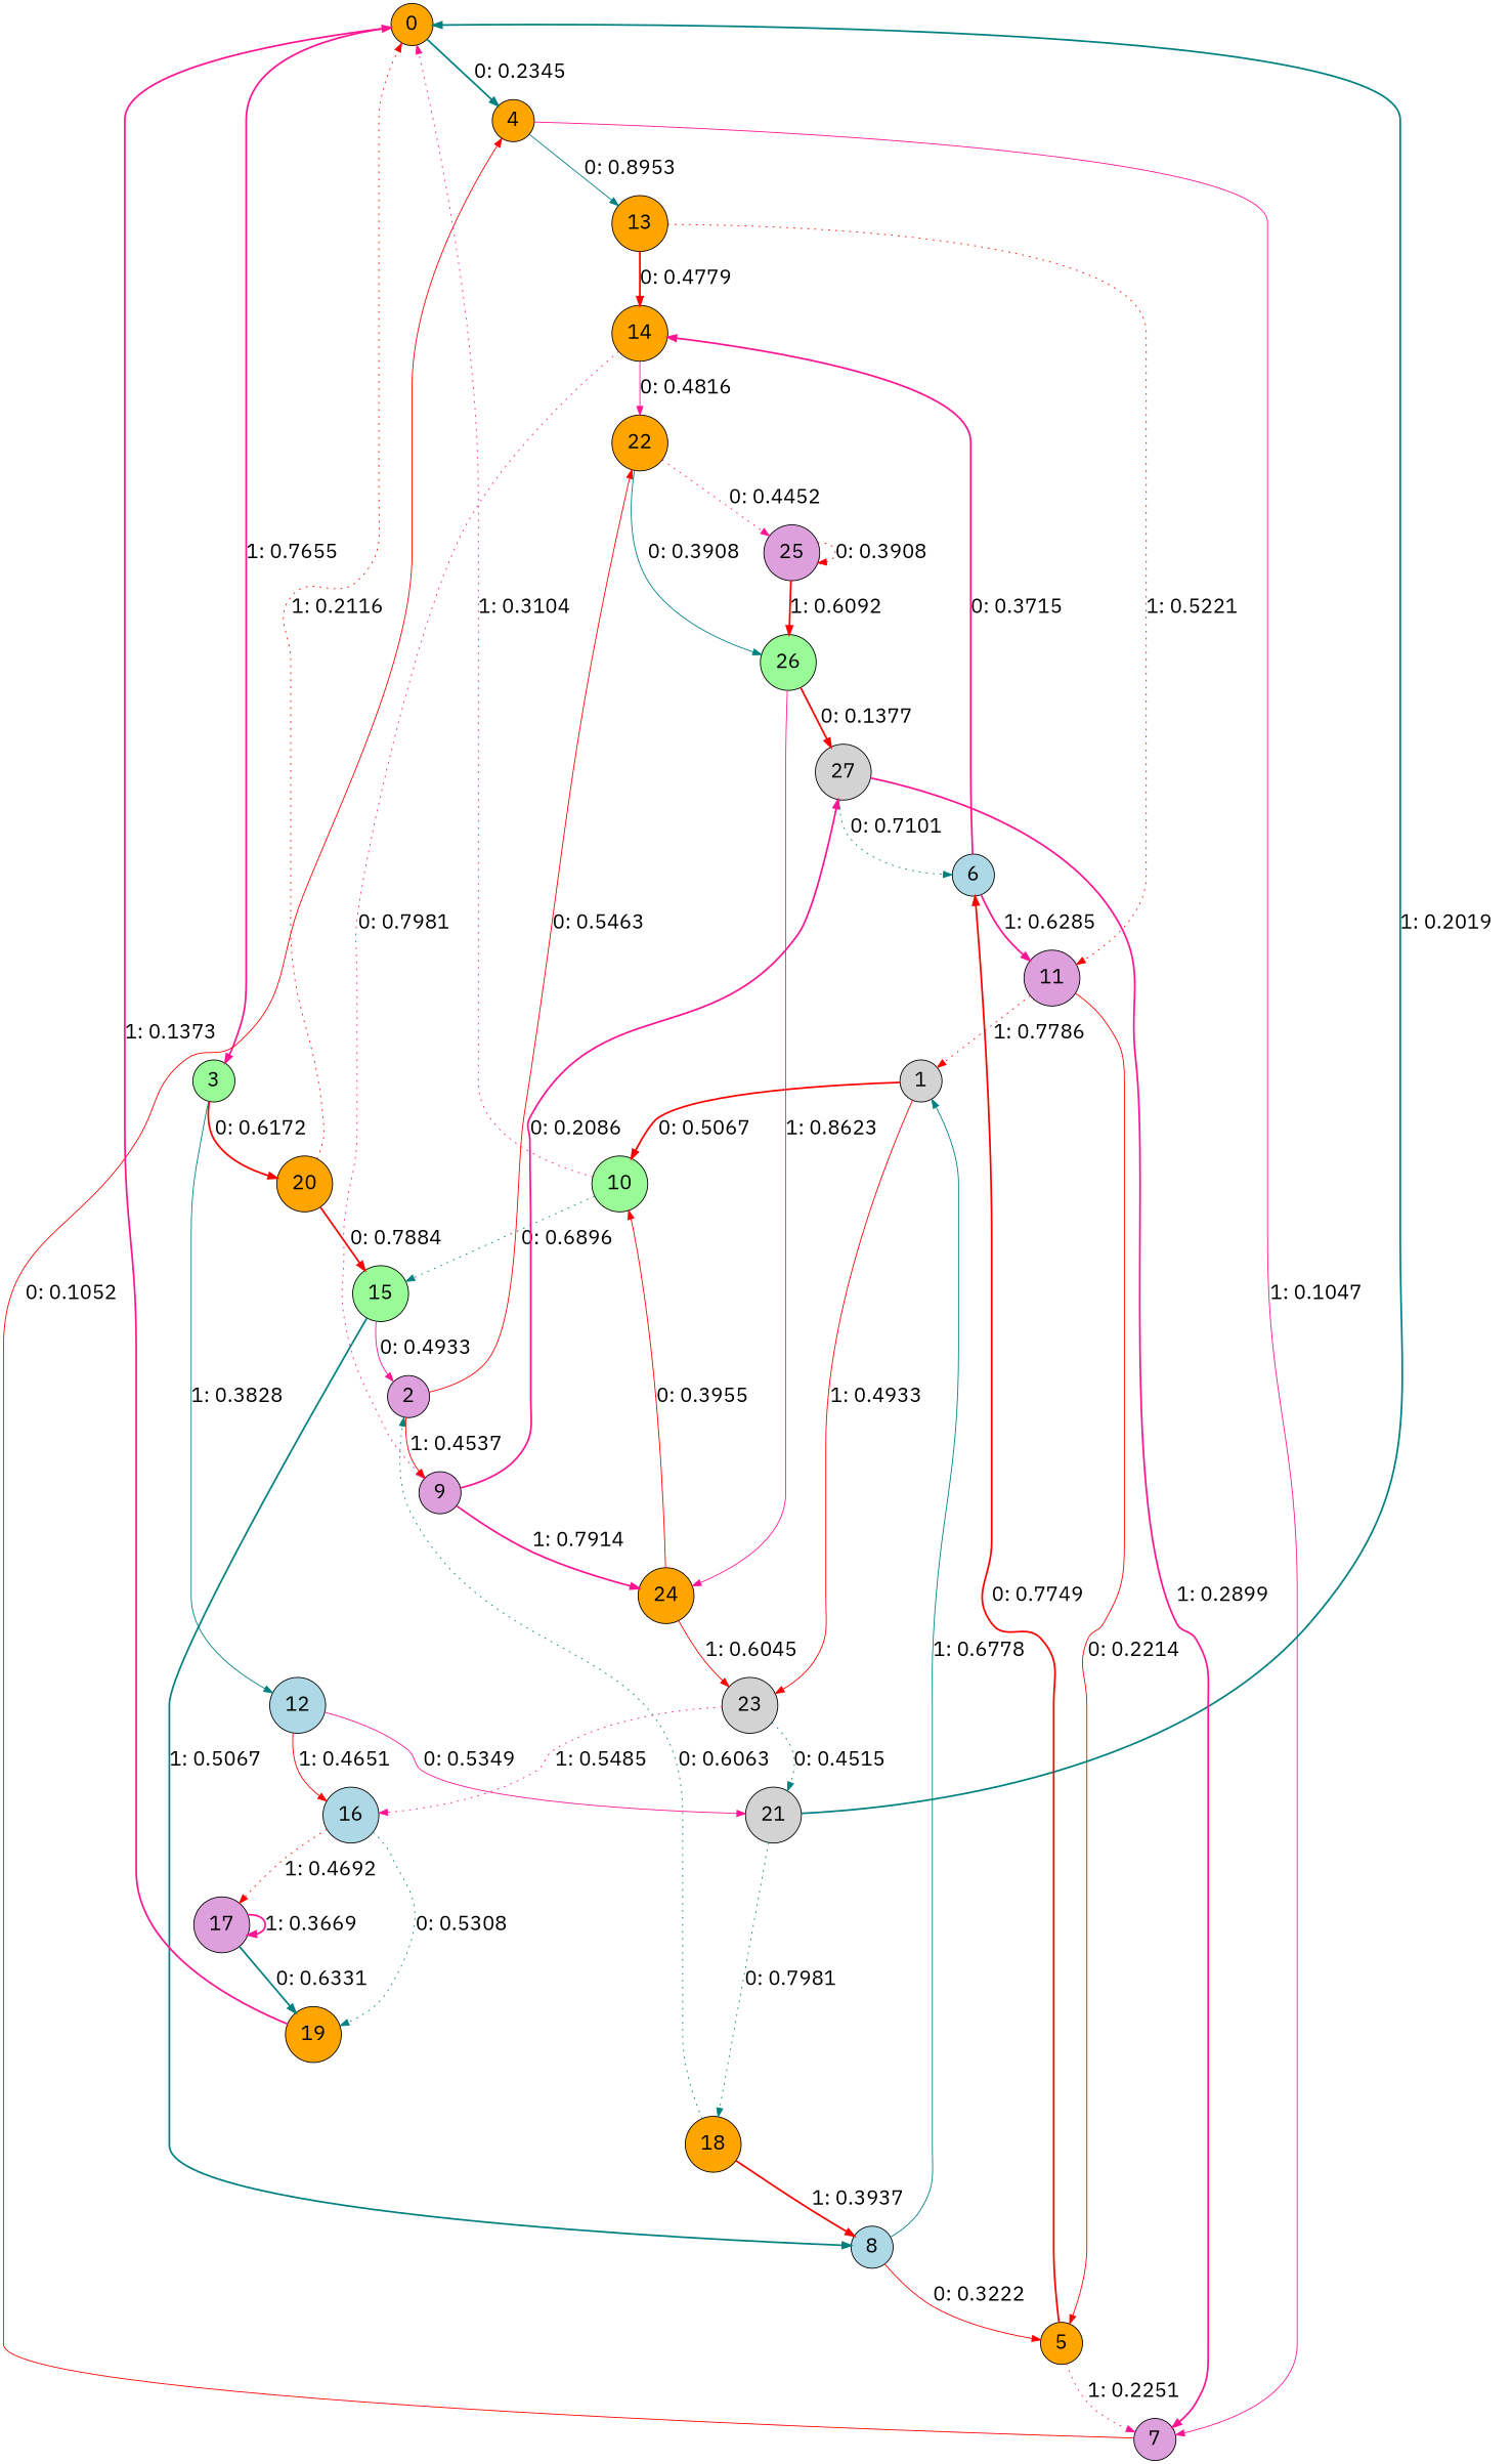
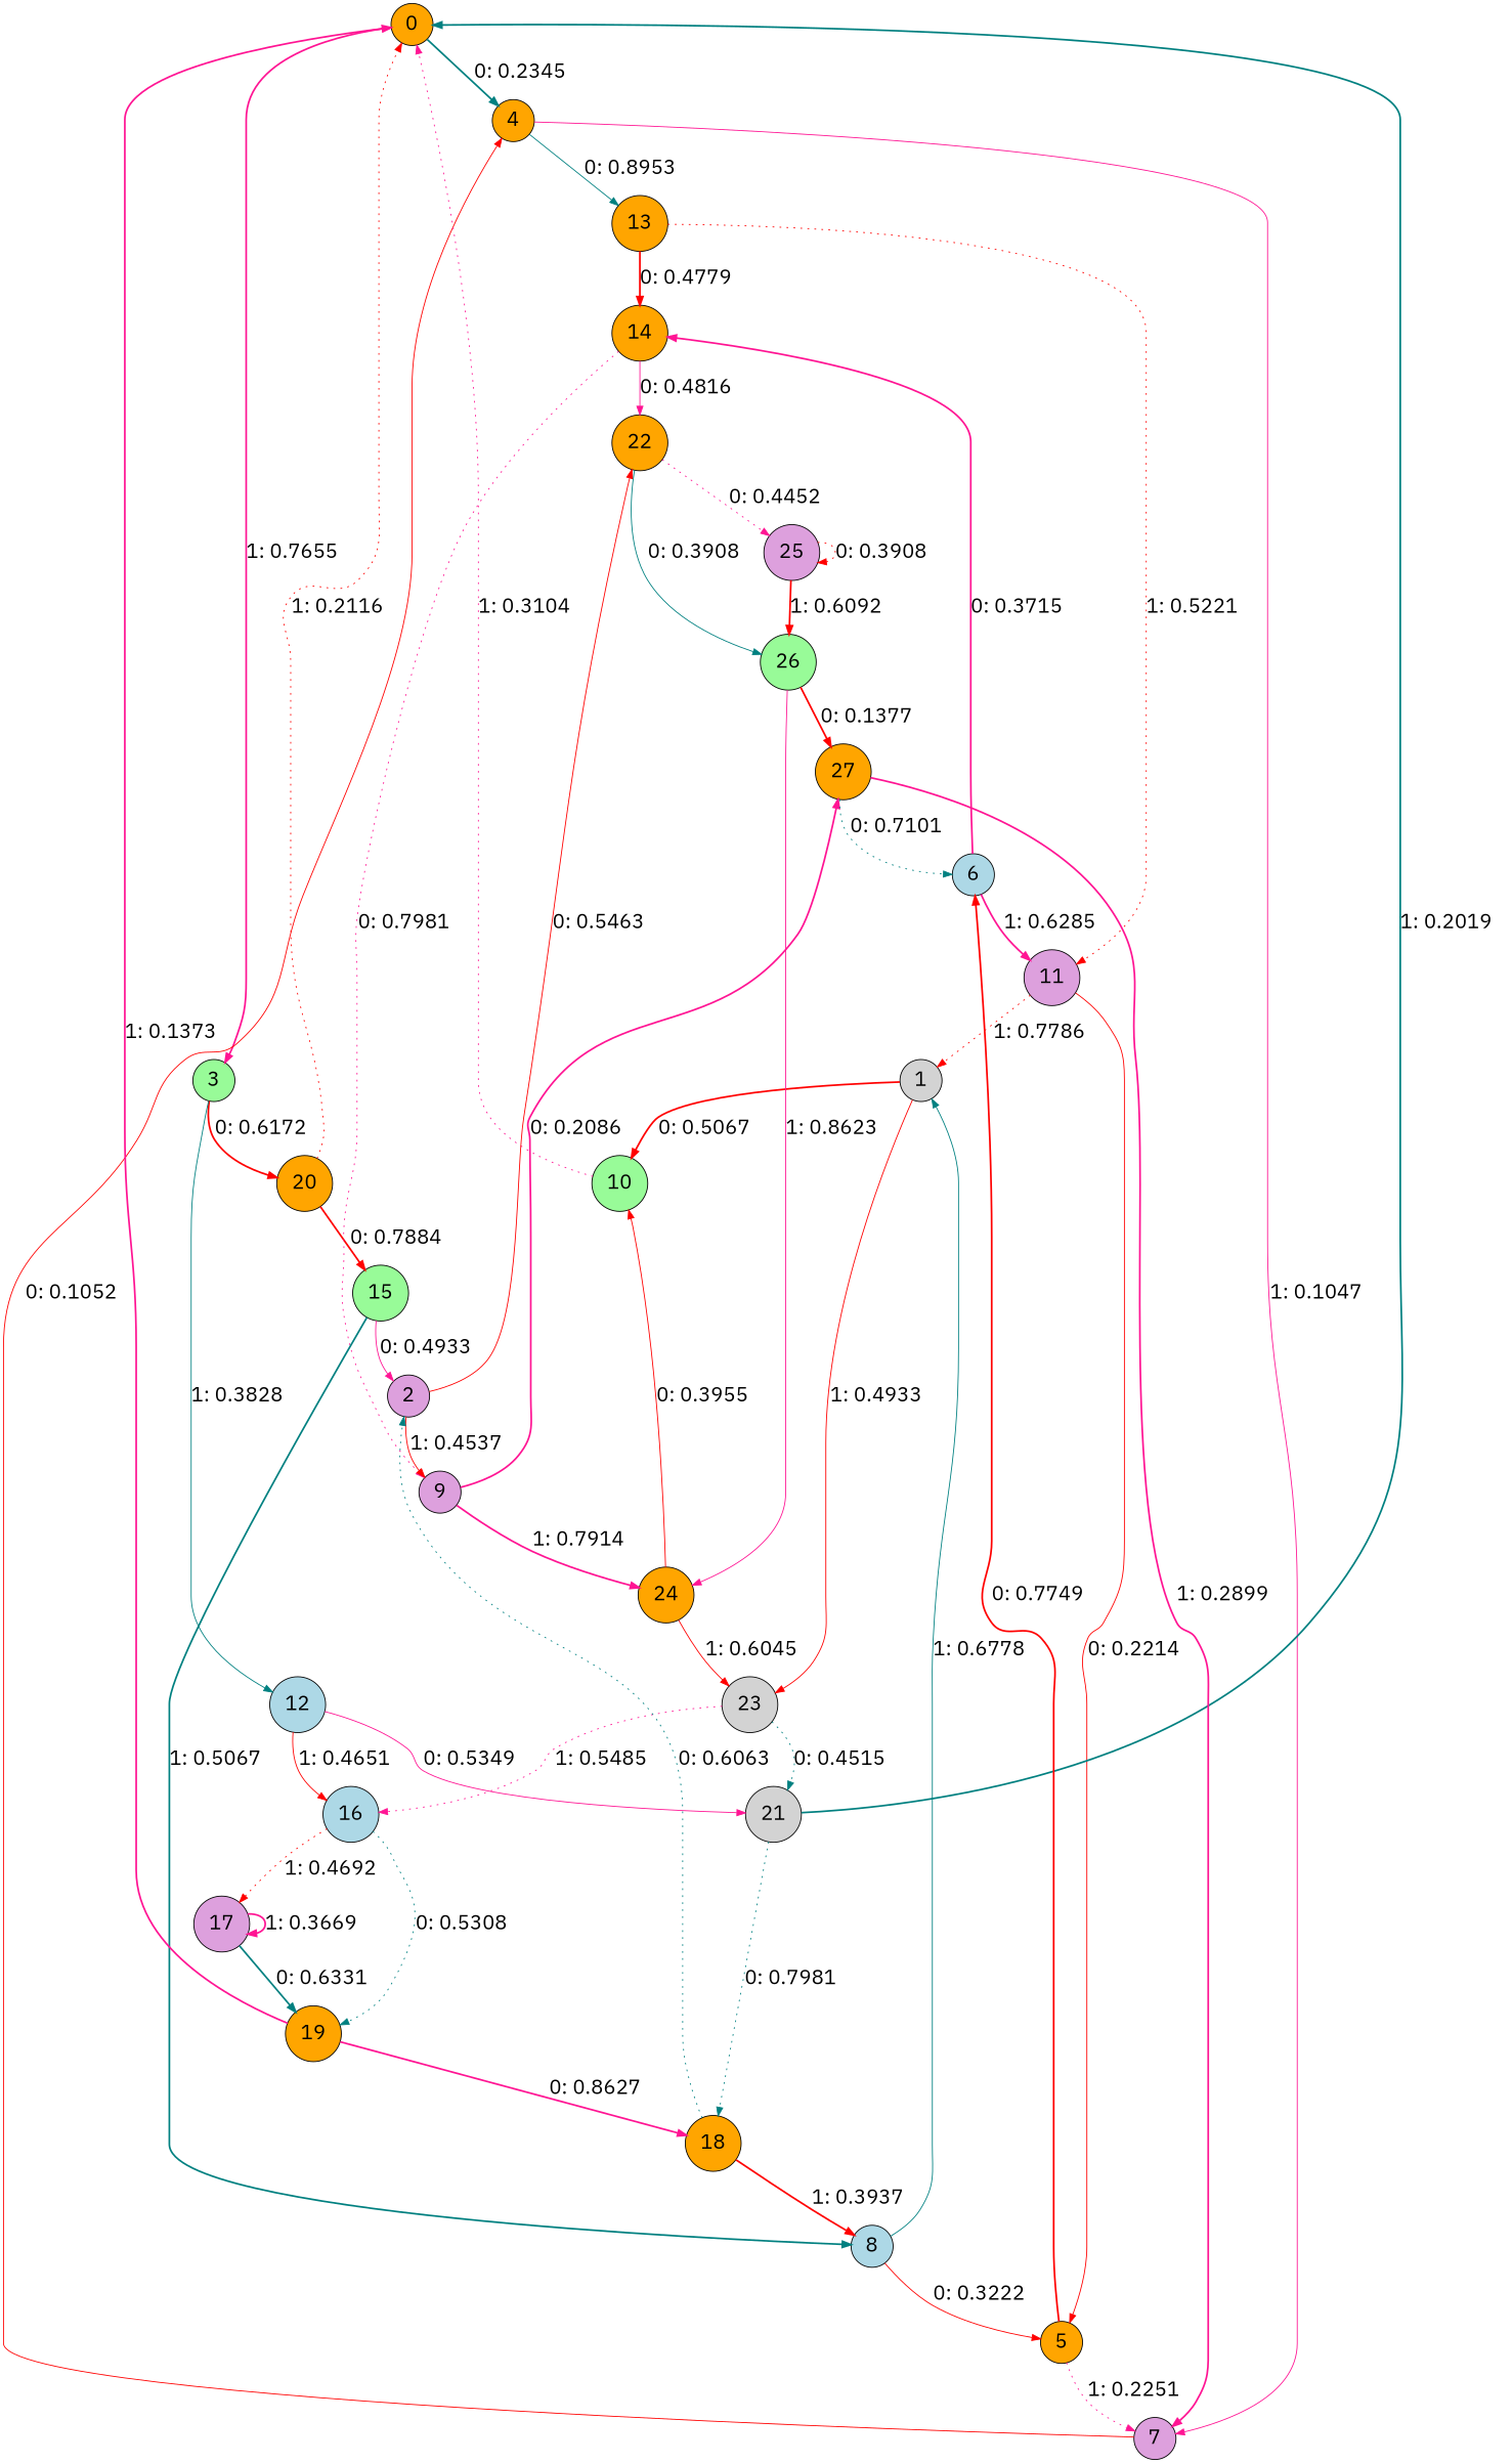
  digraph {
    fontname="IBM Plex Sans"
    node [fillcolor=orange fontname="IBM Plex Sans" fontsize=24 shape=circle style=filled]
    edge [color=red fontname="IBM Plex Sans" fontsize=24 style=bold]
    0
    4
    3 [fillcolor=palegreen]
    13
    7 [fillcolor=plum]
    20
    12 [fillcolor=lightblue]
    14
    11 [fillcolor=plum]
    15 [fillcolor=palegreen]
    21 [fillcolor=lightgrey]
    16 [fillcolor=lightblue]
    1 [fillcolor=lightgrey]
    10 [fillcolor=palegreen]
    23 [fillcolor=lightgrey]
    2 [fillcolor=plum]
    8 [fillcolor=lightblue]
    18
    19
    17 [fillcolor=plum]
    22
    9 [fillcolor=plum]
    25 [fillcolor=plum]
    26 [fillcolor=palegreen]
-   27 [fillcolor=lightgrey]
+   27
    24
    6 [fillcolor=lightblue]
    5
    0 -> 4 [color=teal label="0: 0.2345   "]
    0 -> 3 [color=deeppink label="1: 0.7655   "]
    4 -> 13 [color=teal label="0: 0.8953   " style=solid]
    4 -> 7 [color=deeppink label="1: 0.1047   " style=solid]
    3 -> 20 [label="0: 0.6172   "]
    3 -> 12 [color=teal label="1: 0.3828   " style=solid]
    13 -> 14 [label="0: 0.4779   "]
    13 -> 11 [label="1: 0.5221   " style=dotted]
    7 -> 4 [label="0: 0.1052   " style=solid]
    20 -> 0 [label="1: 0.2116   " style=dotted]
    20 -> 15 [label="0: 0.7884   "]
    12 -> 21 [color=deeppink label="0: 0.5349   " style=solid]
    12 -> 16 [label="1: 0.4651   " style=solid]
    14 -> 22 [color=deeppink label="0: 0.4816   " style=solid]
    14 -> 9 [color=deeppink label="0: 0.7981   " style=dotted]
    11 -> 1 [label="1: 0.7786   " style=dotted]
    11 -> 5 [label="0: 0.2214   " style=solid]
    15 -> 2 [color=deeppink label="0: 0.4933   " style=solid]
    15 -> 8 [color=teal label="1: 0.5067   "]
    21 -> 0 [color=teal label="1: 0.2019   "]
    21 -> 18 [color=teal label="0: 0.7981   " style=dotted]
    16 -> 19 [color=teal label="0: 0.5308   " style=dotted]
    16 -> 17 [label="1: 0.4692   " style=dotted]
    1 -> 10 [label="0: 0.5067   "]
    1 -> 23 [label="1: 0.4933   " style=solid]
    10 -> 0 [color=deeppink label="1: 0.3104   " style=dotted]
-   10 -> 15 [color=teal label="0: 0.6896   " style=dotted]
    23 -> 21 [color=teal label="0: 0.4515   " style=dotted]
    23 -> 16 [color=deeppink label="1: 0.5485   " style=dotted]
    2 -> 22 [label="0: 0.5463   " style=solid]
    2 -> 9 [label="1: 0.4537   " style=solid]
    8 -> 1 [color=teal label="1: 0.6778   " style=solid]
    8 -> 5 [label="0: 0.3222   " style=solid]
    18 -> 2 [color=teal label="0: 0.6063   " style=dotted]
    18 -> 8 [label="1: 0.3937   "]
    19 -> 0 [color=deeppink label="1: 0.1373   "]
+   19 -> 18 [color=deeppink label="0: 0.8627   "]
    17 -> 19 [color=teal label="0: 0.6331   "]
    17 -> 17 [color=deeppink label="1: 0.3669   "]
    22 -> 25 [color=deeppink label="0: 0.4452   " style=dotted]
    22 -> 26 [color=teal label="0: 0.3908   " style=solid]
    9 -> 27 [color=deeppink label="0: 0.2086   "]
    9 -> 24 [color=deeppink label="1: 0.7914   "]
    25 -> 25 [label="0: 0.3908   " style=dotted]
    25 -> 26 [label="1: 0.6092   "]
    26 -> 27 [label="0: 0.1377   "]
    26 -> 24 [color=deeppink label="1: 0.8623   " style=solid]
    27 -> 7 [color=deeppink label="1: 0.2899   "]
    27 -> 6 [color=teal label="0: 0.7101   " style=dotted]
    24 -> 10 [label="0: 0.3955   " style=solid]
    24 -> 23 [label="1: 0.6045   " style=solid]
    6 -> 14 [color=deeppink label="0: 0.3715   "]
    6 -> 11 [color=deeppink label="1: 0.6285   "]
    5 -> 7 [color=deeppink label="1: 0.2251   " style=dotted]
    5 -> 6 [label="0: 0.7749   "]
  }
